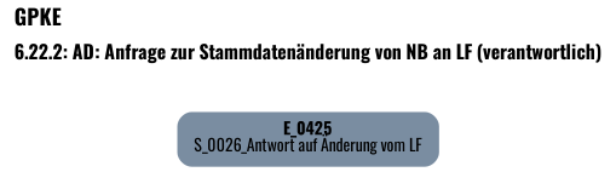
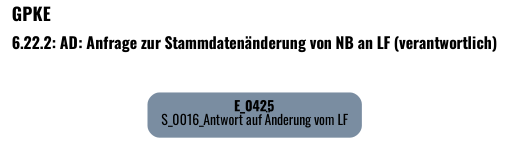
  digraph {
    concentrate=true
    fontname=Oswald
    fontsize=12
    label=<<B><FONT POINT-SIZE="18">GPKE</FONT></B><BR align="left"/><BR/><B><FONT POINT-SIZE="16">6.22.2: AD: Anfrage zur Stammdatenänderung von NB an LF (verantwortlich)</FONT></B><BR align="left"/><BR/><BR/><BR/>>
    labelloc=t
    pack=true
    packmode=array
    rankdir=TB
-   n1 [fillcolor="#7a8da1" fontname=Oswald label=<<B>E_0425</B><BR align="center"/><FONT>S_0026_Antwort auf Änderung vom LF</FONT><BR align="center"/>> margin="0.2,0.12" penwidth=0.0 shape=box style="filled,rounded"]
+   n1 [fillcolor="#7a8da1" fontname=Oswald label=<<B>E_0425</B><BR align="center"/><FONT>S_0016_Antwort auf Änderung vom LF</FONT><BR align="center"/>> margin="0.2,0.12" penwidth=0.0 shape=box style="filled,rounded"]
  }
